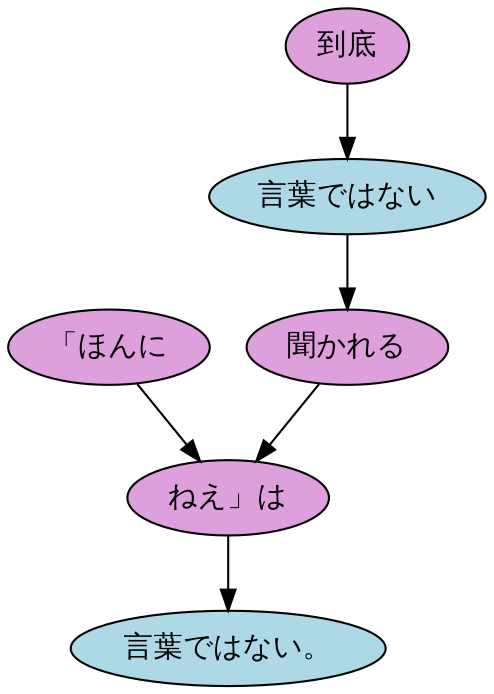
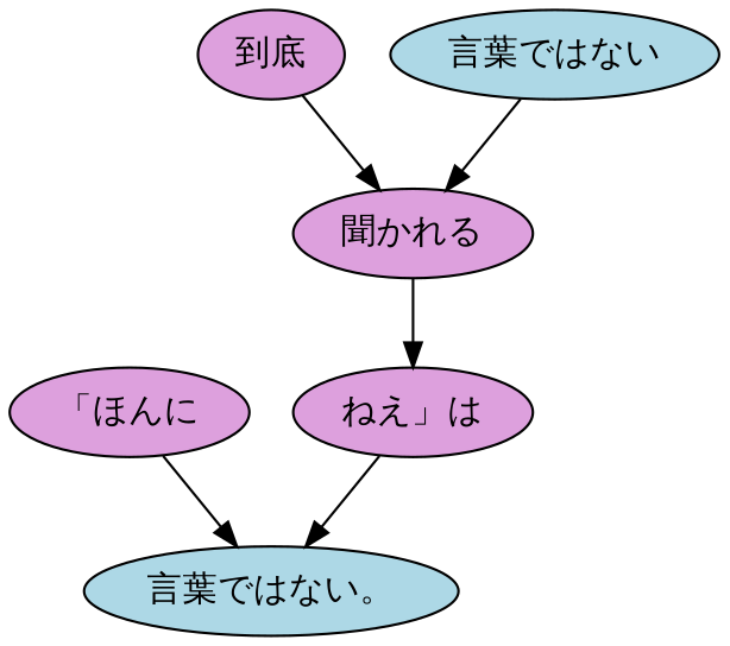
  digraph {
    fontname="IBM Plex Mono"
    node [fillcolor=plum fontname="IBM Plex Mono" style=filled]
    edge [fontname="IBM Plex Mono"]
    n1 [label="「ほんに"]
    n2 [label="ねえ」は"]
    n3 [fillcolor=lightblue label="言葉ではない。"]
    n4 [label="到底"]
    n5 [label="聞かれる"]
    n6 [fillcolor=lightblue label="言葉ではない"]
-   n1 -> n2
+   n1 -> n3
    n2 -> n3
-   n4 -> n6
+   n4 -> n5
    n5 -> n2
    n6 -> n5
  }
